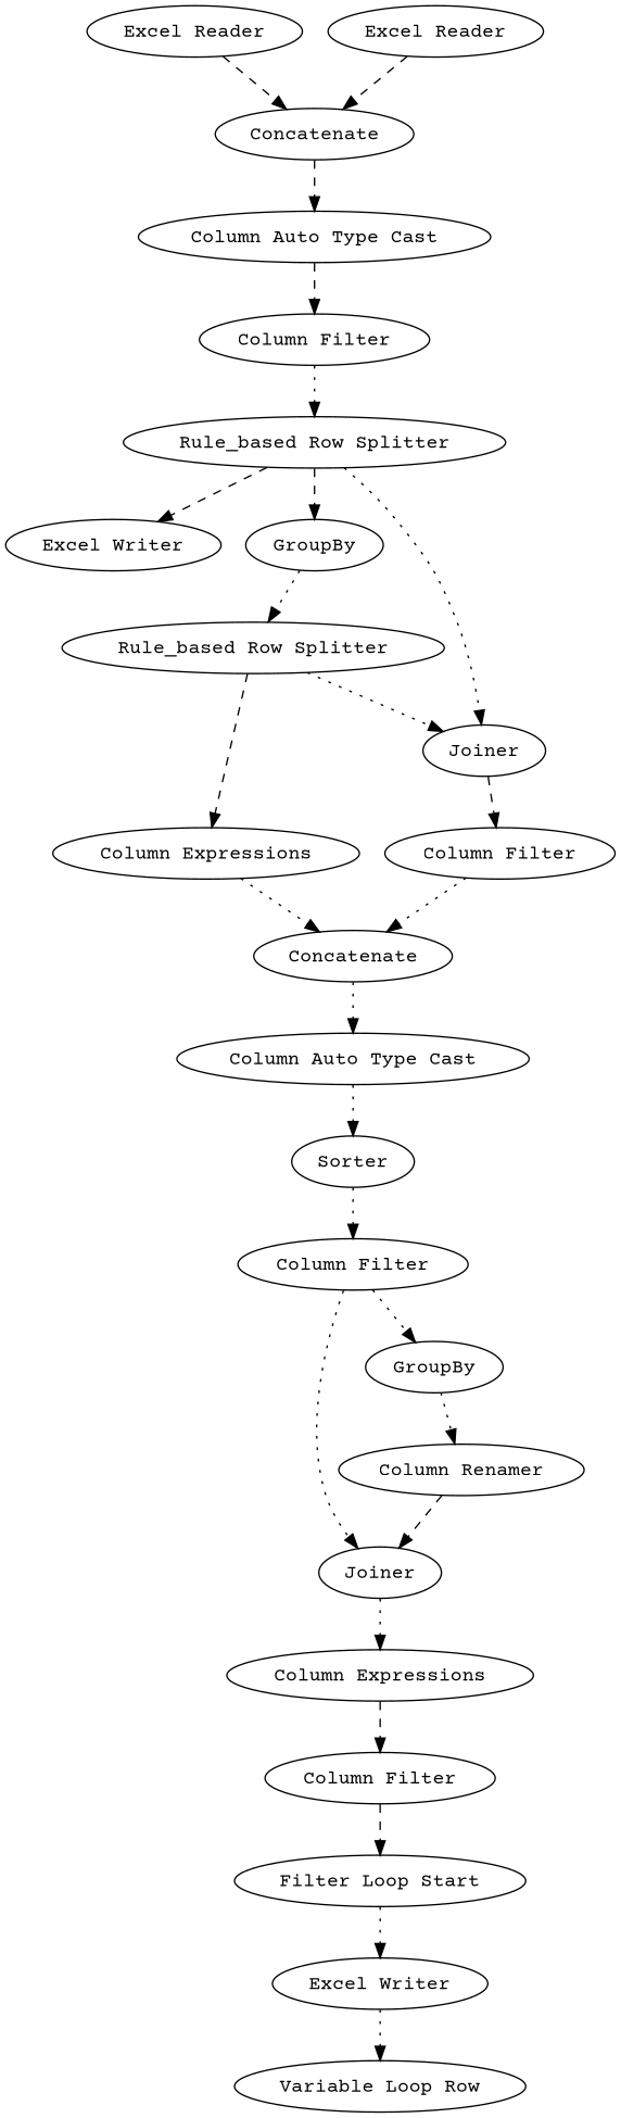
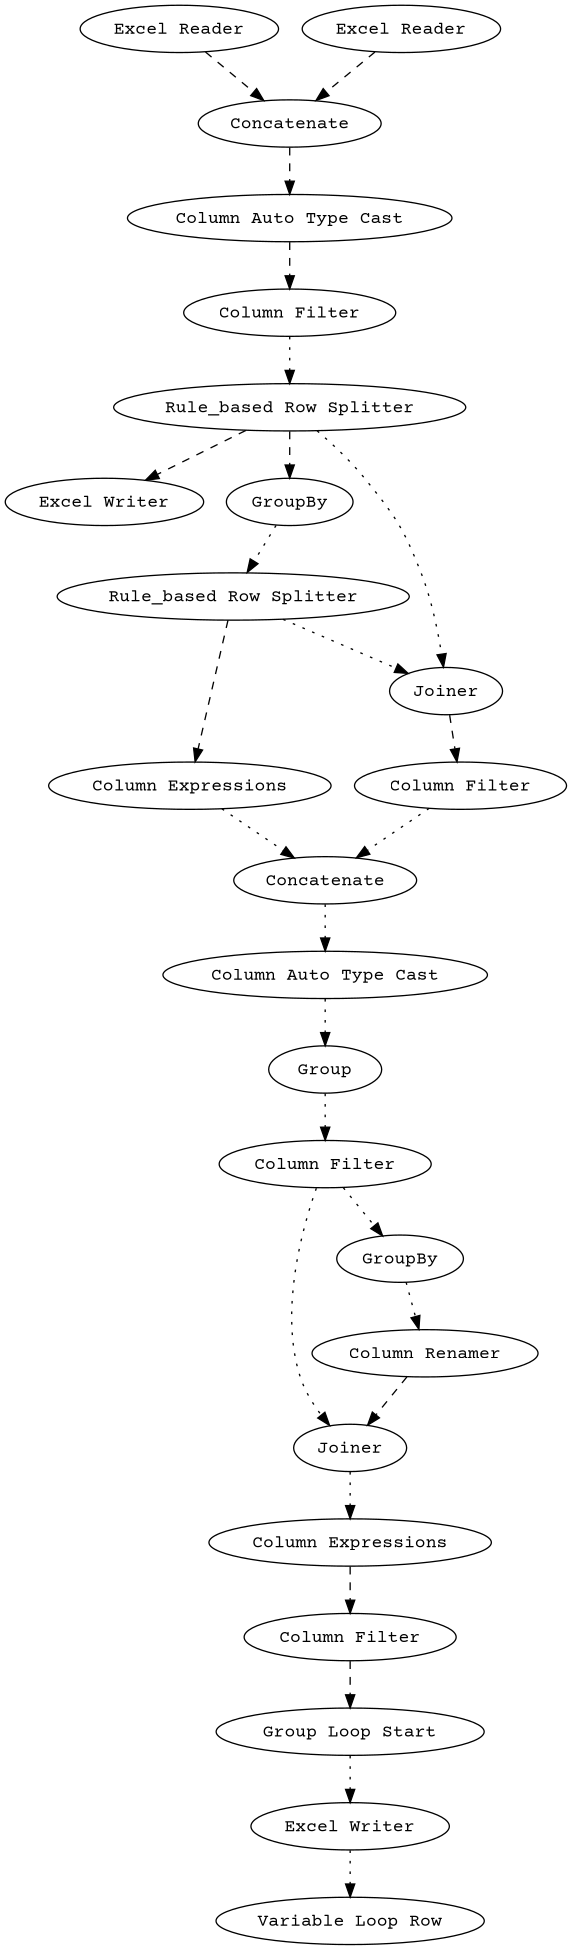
  digraph {
    fontname="Courier Prime"
    rankdir=TB
    node [fontname="Courier Prime"]
    edge [fontname="Courier Prime" style=dotted]
    n1 [label="Excel Reader"]
    n2 [label=Concatenate]
    n3 [label="Column Auto Type Cast"]
    n4 [label="Excel Reader"]
    n5 [label="Column Filter"]
    n6 [label="Rule_based Row Splitter"]
    n7 [label="Excel Writer"]
    n8 [label=GroupBy]
    n9 [label=Joiner]
    n10 [label="Rule_based Row Splitter"]
    n11 [label="Column Filter"]
    n12 [label="Column Expressions"]
    n13 [label=Concatenate]
    n14 [label="Column Auto Type Cast"]
-   n15 [label=Sorter]
+   n15 [label=Group]
    n16 [label="Column Filter"]
    n17 [label=Joiner]
    n18 [label=GroupBy]
    n19 [label="Column Expressions"]
    n20 [label="Column Renamer"]
    n21 [label="Column Filter"]
-   n22 [label="Filter Loop Start"]
+   n22 [label="Group Loop Start"]
    n23 [label="Variable Loop Row"]
    n24 [label="Excel Writer"]
    n1 -> n2 [style=dashed]
    n2 -> n3 [style=dashed]
    n3 -> n5 [style=dashed]
    n4 -> n2 [style=dashed]
    n5 -> n6
    n6 -> n7 [style=dashed]
    n6 -> n8 [style=dashed]
    n6 -> n9
    n8 -> n10
    n9 -> n11 [style=dashed]
    n10 -> n9
    n10 -> n12 [style=dashed]
    n11 -> n13
    n12 -> n13
    n13 -> n14
    n14 -> n15
    n15 -> n16
    n16 -> n17
    n16 -> n18
    n17 -> n19
    n18 -> n20
    n19 -> n21 [style=dashed]
    n20 -> n17 [style=dashed]
    n21 -> n22 [style=dashed]
    n22 -> n24
    n24 -> n23
  }
